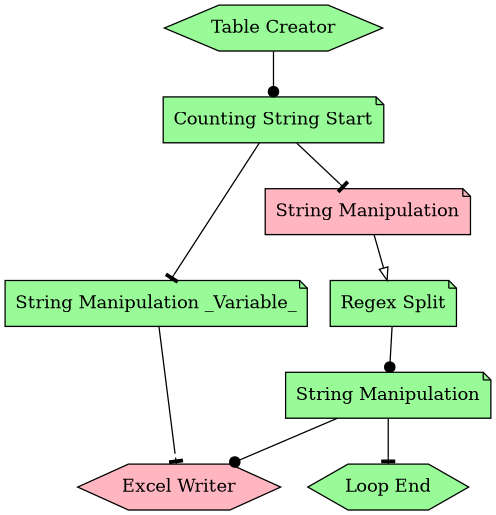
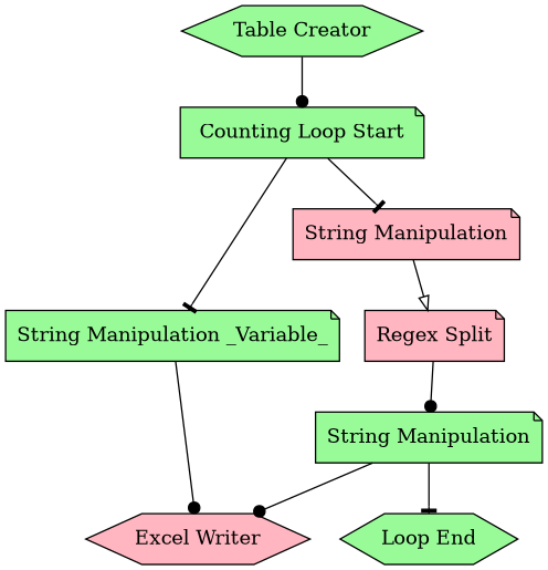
  digraph {
    rankdir=TB
    node [fillcolor=palegreen shape=note style=filled]
    edge [arrowhead=dot]
    n1 [fillcolor=lightpink label="Excel Writer" shape=hexagon]
-   n2 [label="Counting String Start"]
+   n2 [label="Counting Loop Start"]
    n3 [label="String Manipulation _Variable_"]
    n4 [fillcolor=lightpink label="String Manipulation"]
-   n5 [label="Regex Split"]
+   n5 [fillcolor=lightpink label="Regex Split"]
    n6 [label="Loop End" shape=hexagon]
    n7 [label="Table Creator" shape=hexagon]
    n8 [label="String Manipulation"]
    n2 -> n3 [arrowhead=tee]
    n2 -> n4 [arrowhead=tee]
-   n3 -> n1 [arrowhead=tee]
+   n3 -> n1
    n4 -> n5 [arrowhead=onormal]
    n5 -> n8
    n7 -> n2
    n8 -> n1
    n8 -> n6 [arrowhead=tee]
  }
